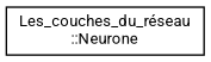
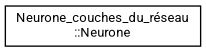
  digraph {
    rankdir=TB
    fontname=Roboto
-   n1 [color=black fillcolor=white fontname=Roboto fontsize=10 height=0.2 label="Les_couches_du_réseau\l::Neurone" shape=record style=filled width=0.4]
+   n1 [color=black fillcolor=white fontname=Roboto fontsize=10 height=0.2 label="Neurone_couches_du_réseau\l::Neurone" shape=record style=filled width=0.4]
  }
